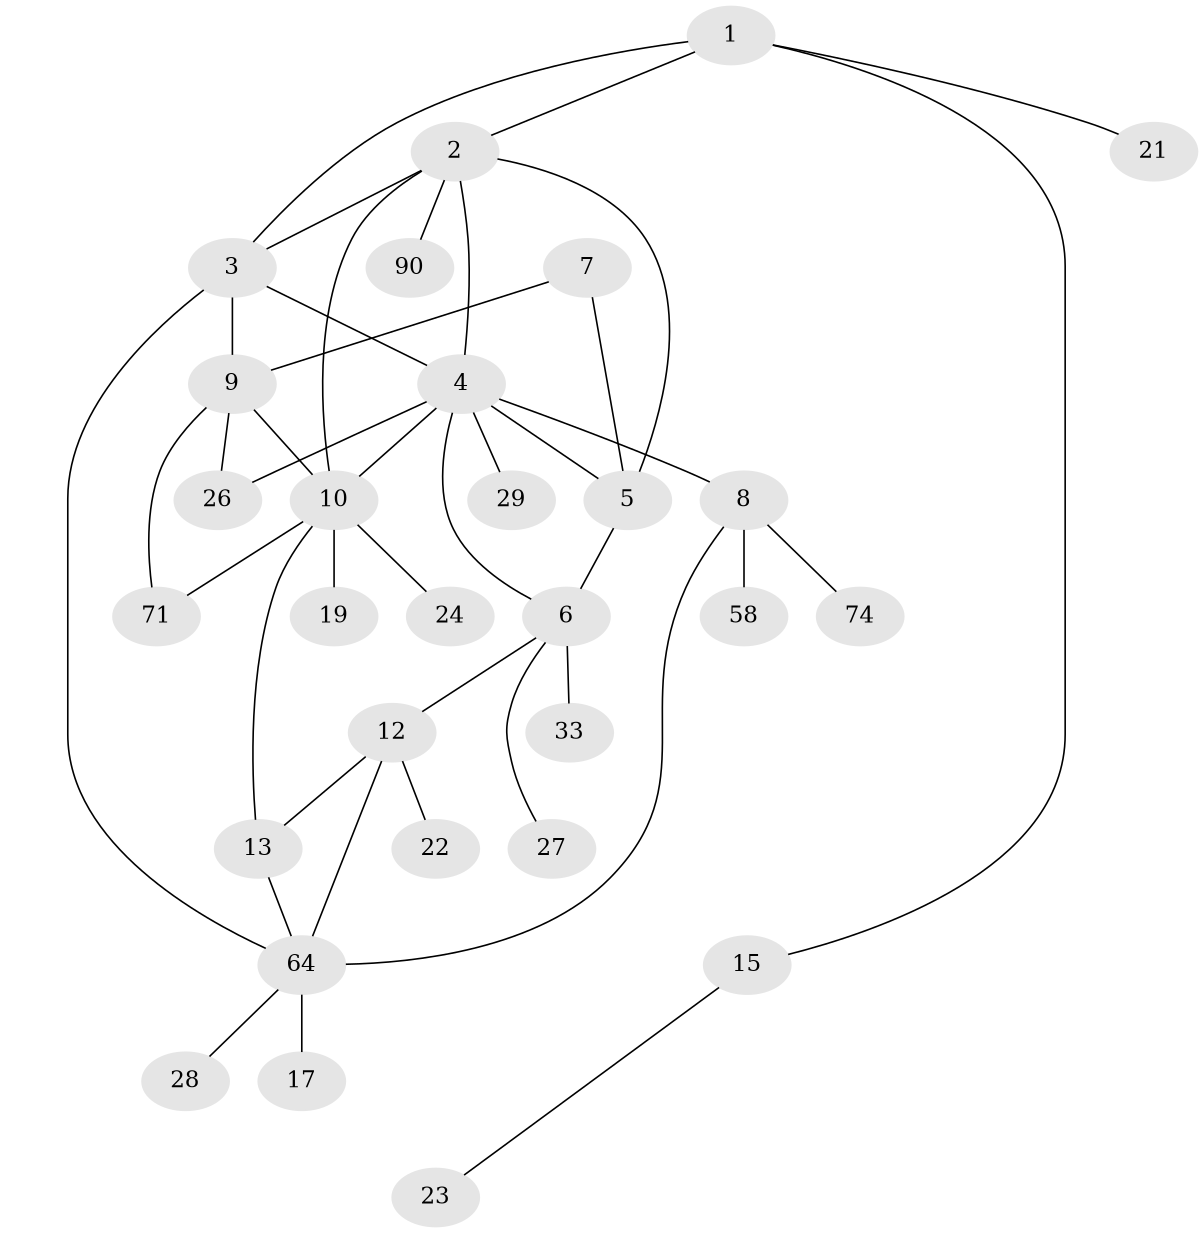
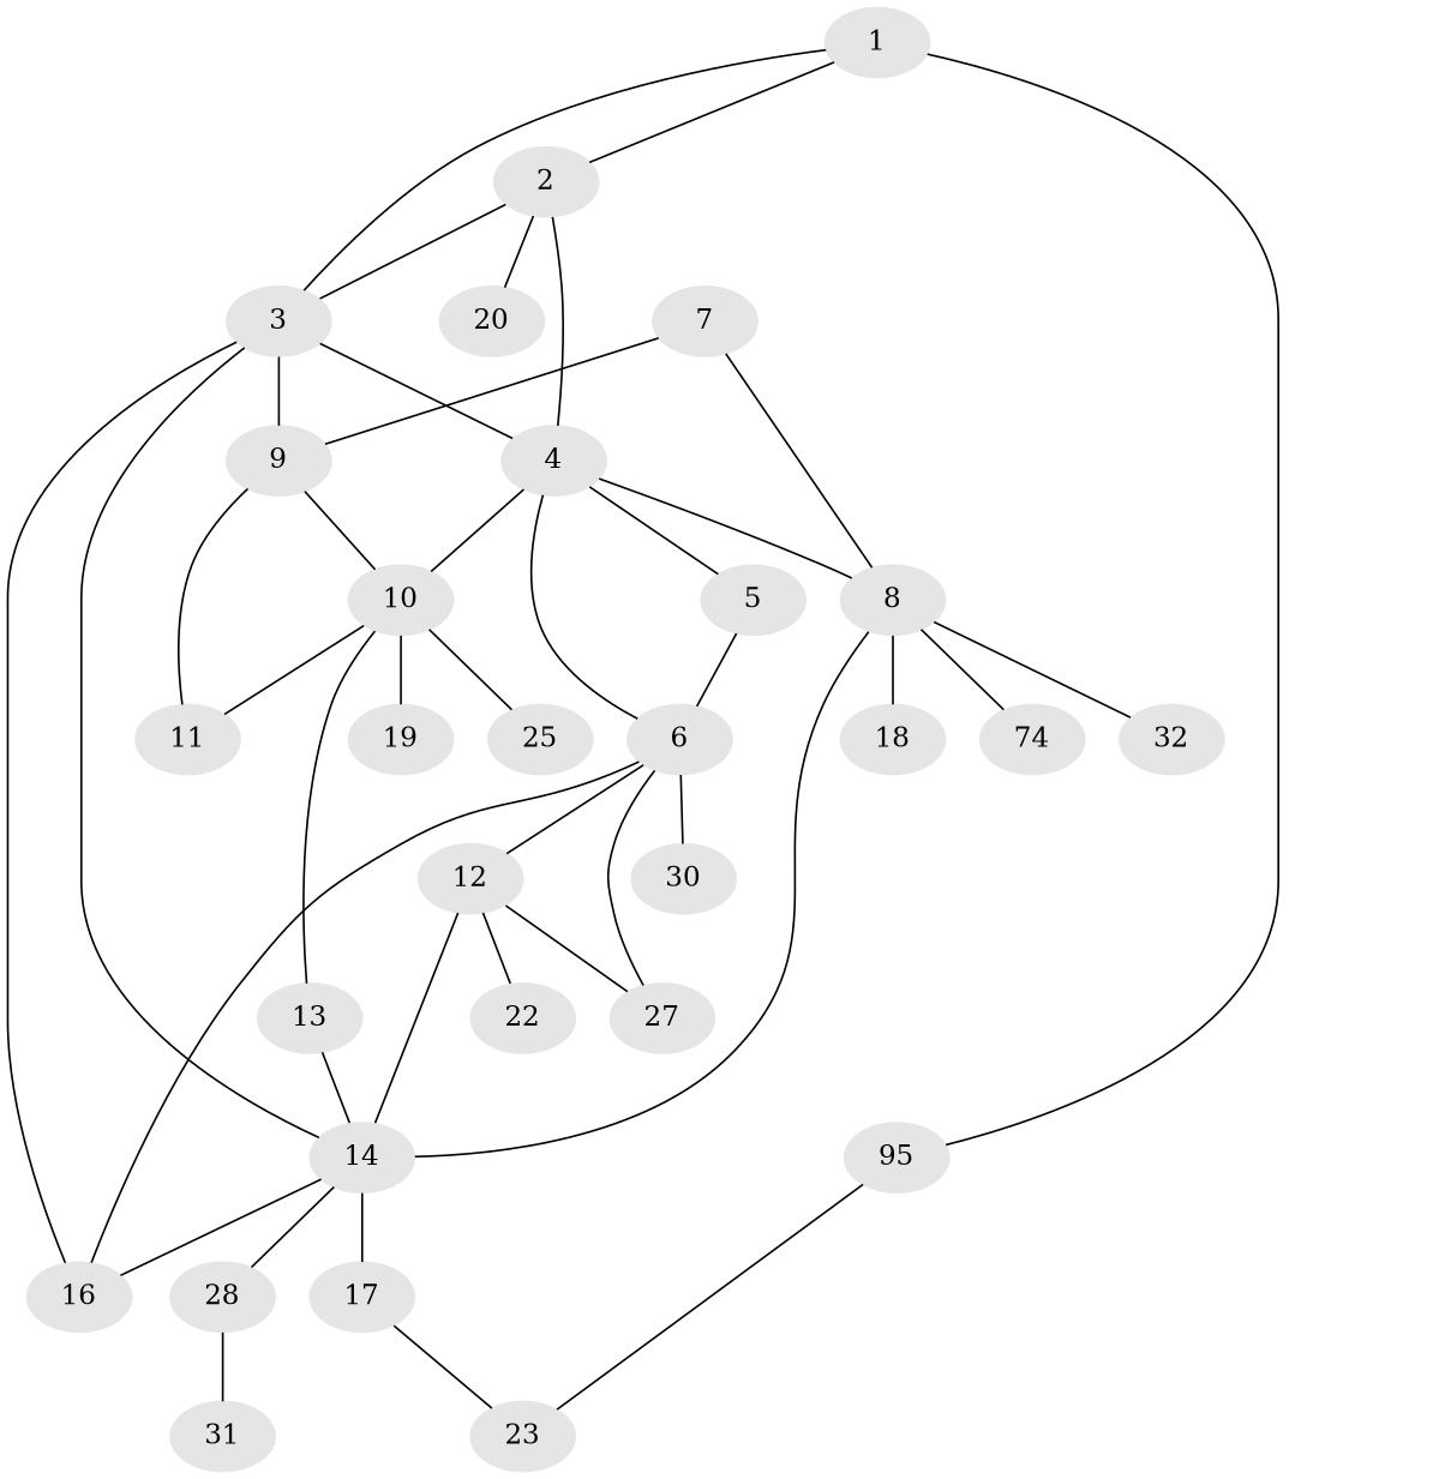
  graph {
    node [color=gray90 style=filled]
    edge [weight=1.0]
    1
    2
    3
-   15
-   21
+   15 [label=95]
    4
    5
    10
-   20 [label=90]
+   20
    9
-   14 [label=64]
+   14
+   16
    23
    6
    8
-   26
-   29
-   11 [label=71]
+   11
    13
    19
-   25 [label=24]
+   25
    17
    28
    27
    12
-   30 [label=33]
-   18 [label=58]
+   30
+   18
    n28 [label=74]
+   32
    22
    7
+   31
    1 -- 2
    1 -- 3
    1 -- 15
-   1 -- 21
    2 -- 3
    2 -- 4
-   2 -- 5
-   2 -- 10
    2 -- 20
    3 -- 4
    3 -- 9
    3 -- 14
+   3 -- 16 [weight=2.0]
    15 -- 23
    4 -- 5
    4 -- 10
    4 -- 6
    4 -- 8
-   4 -- 26
-   4 -- 29
    5 -- 6
    10 -- 11
    10 -- 13
    10 -- 19
    10 -- 25
    9 -- 10
-   9 -- 26
    9 -- 11
+   14 -- 16
    14 -- 17 [weight=4.0]
    14 -- 28
+   6 -- 16
    6 -- 27
    6 -- 12
    6 -- 30
    8 -- 14
    8 -- 18
    8 -- n28
+   8 -- 32
    13 -- 14
+   17 -- 23
+   28 -- 31
    12 -- 14
-   12 -- 13
+   12 -- 27
    12 -- 22 [weight=2.0]
    7 -- 9 [weight=4.0]
-   7 -- 5
+   7 -- 8
  }
